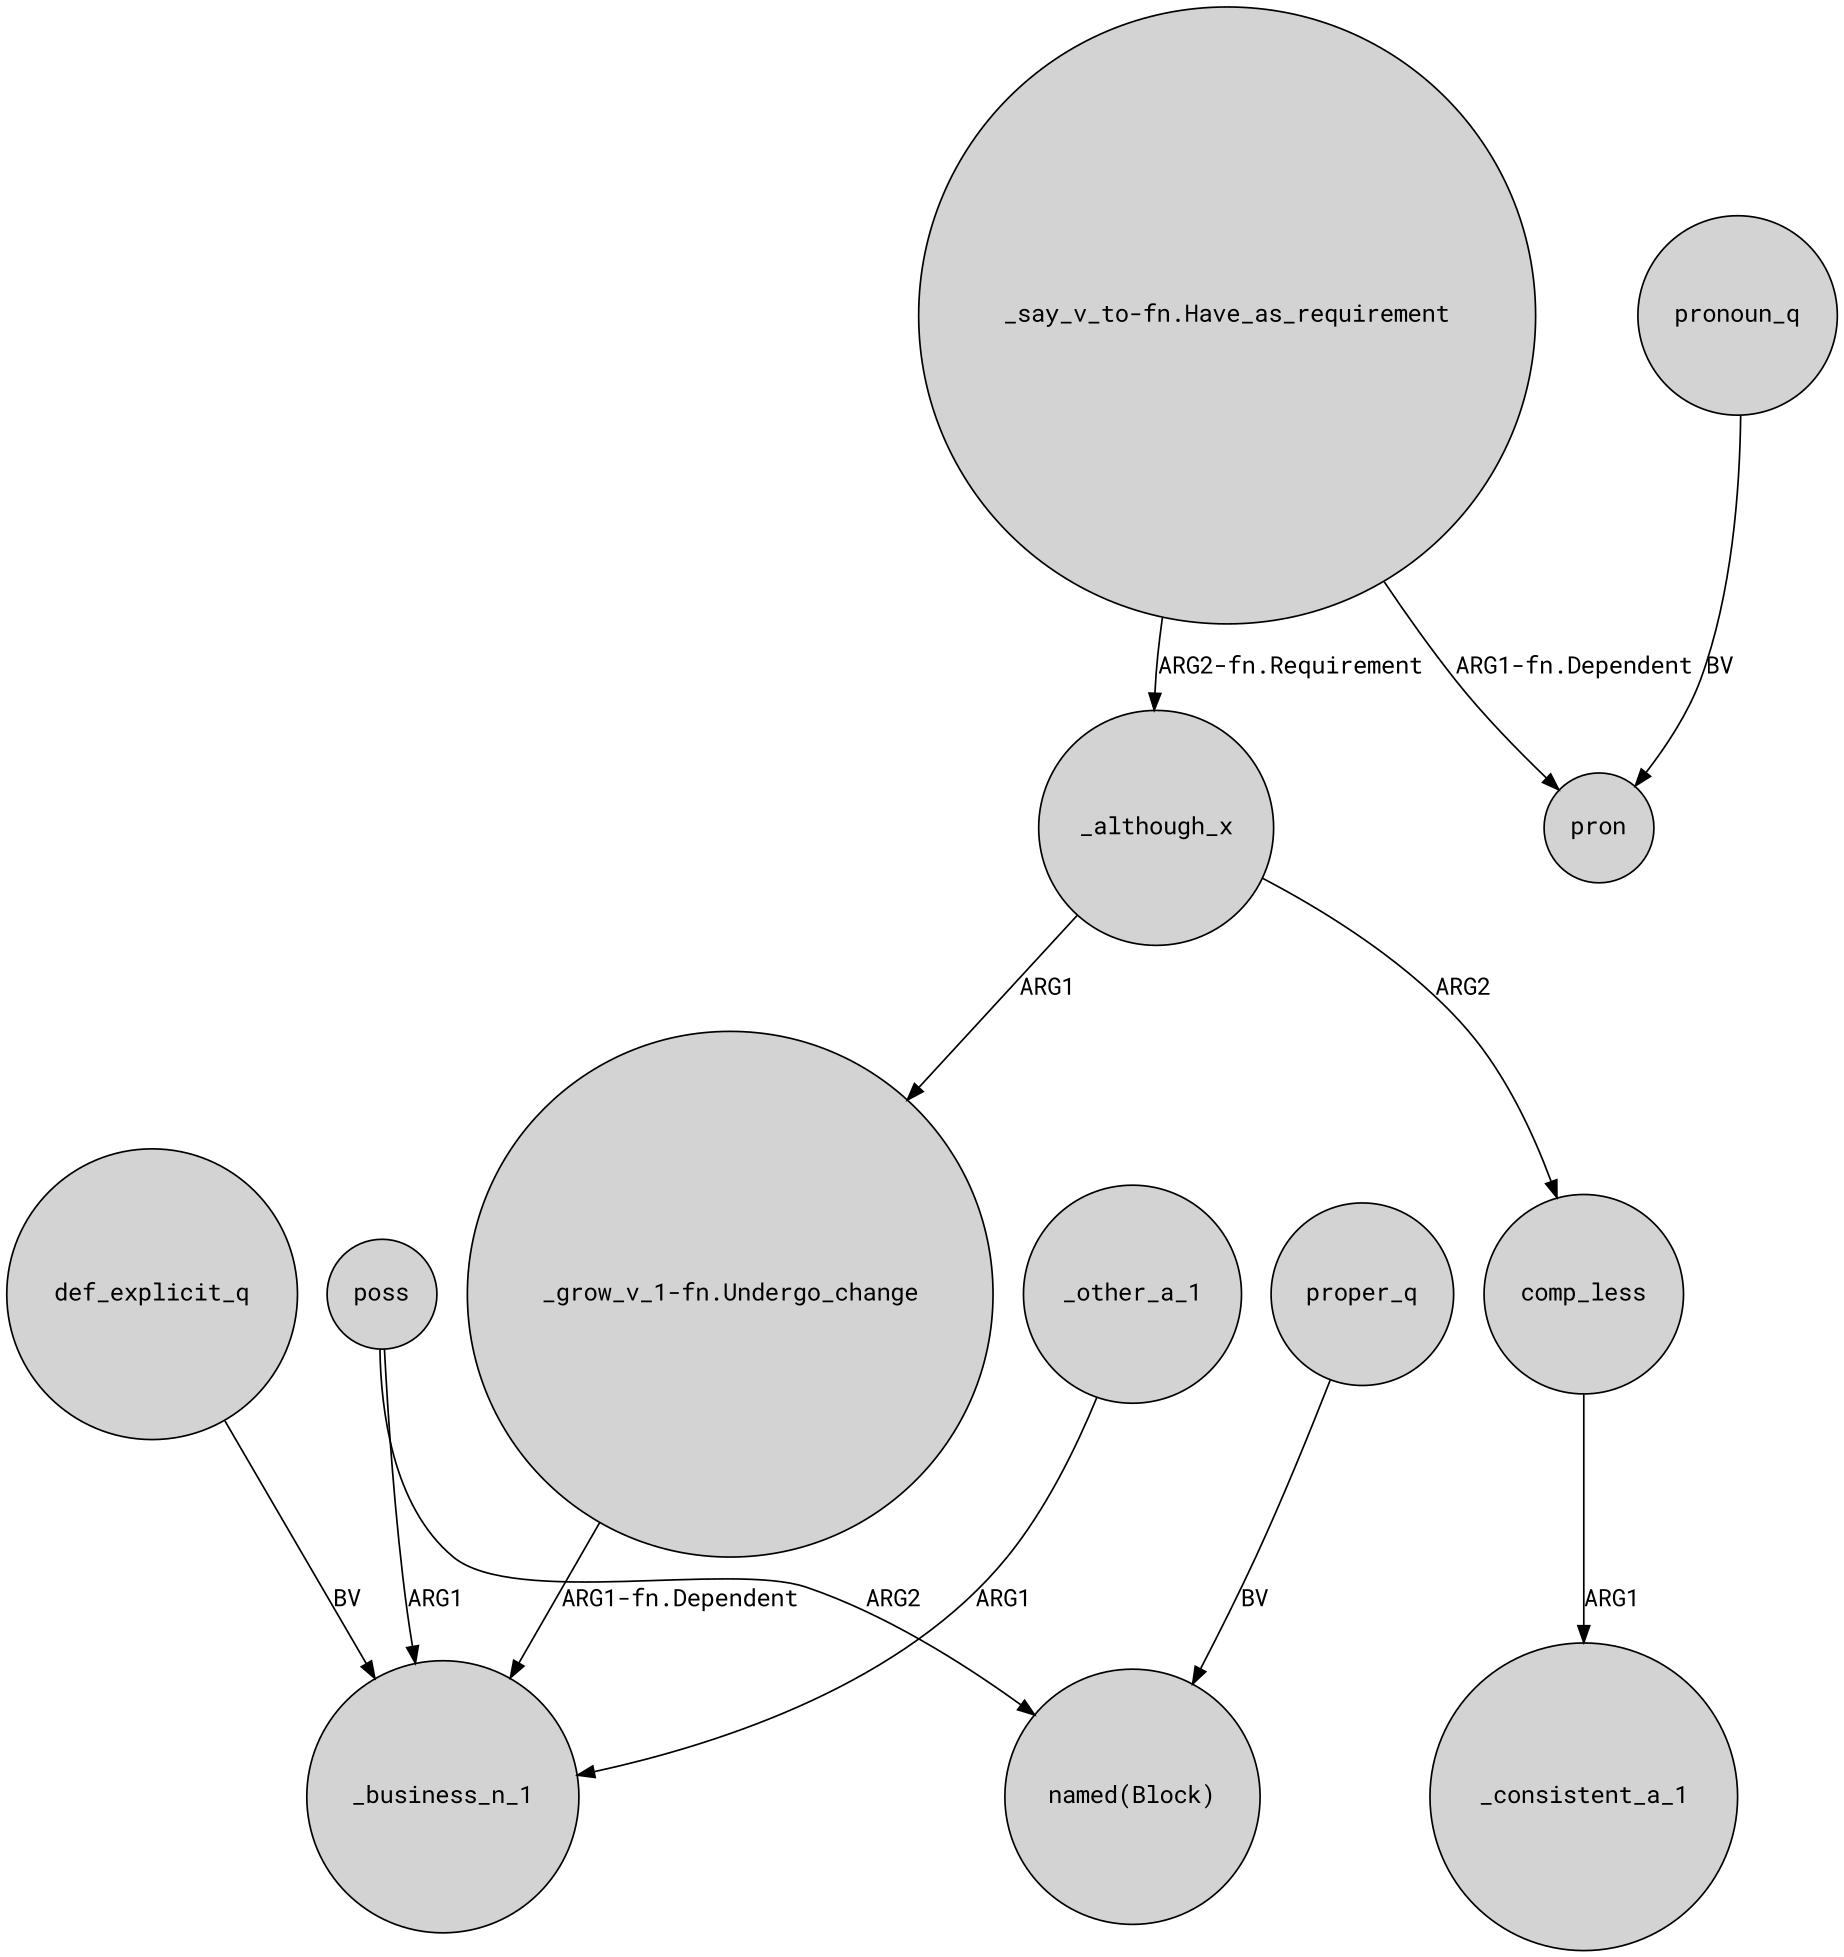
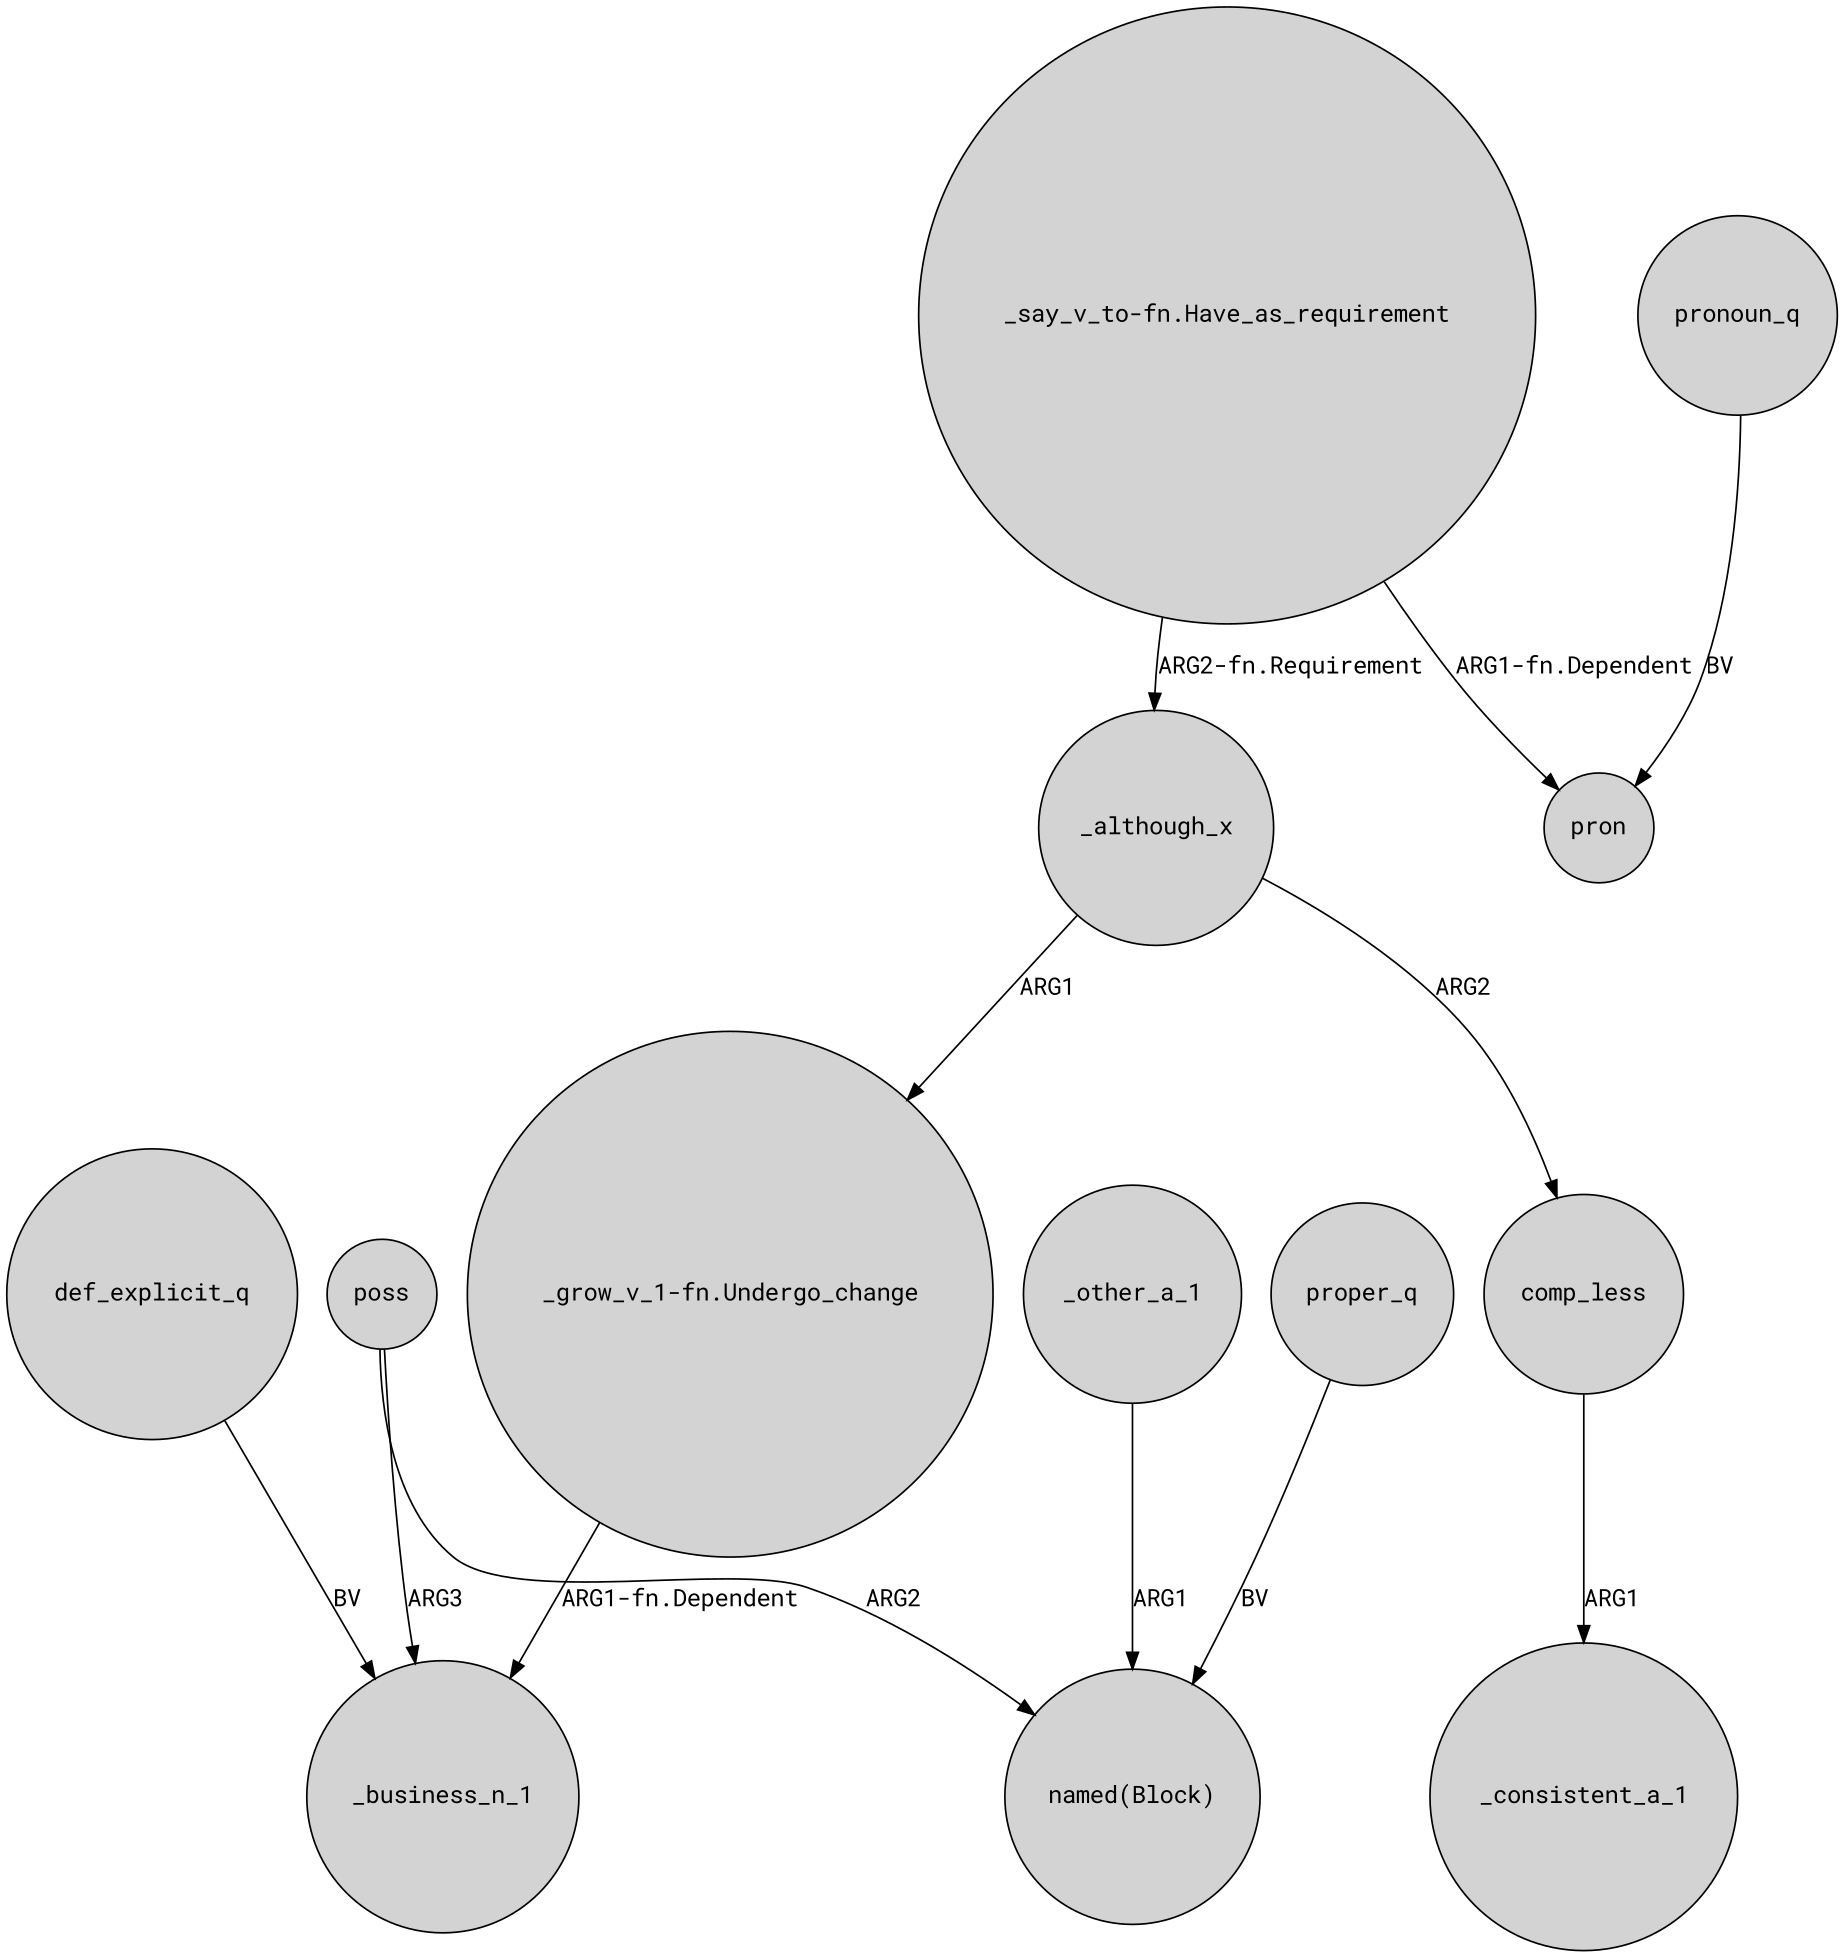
  digraph {
    fontname="Roboto Mono"
    node [fontname="Roboto Mono" shape=circle style=filled]
    edge [fontname="Roboto Mono"]
    def_explicit_q
    _business_n_1
    _other_a_1
    poss
    "named(Block)"
    "_say_v_to-fn.Have_as_requirement"
    pron
    _although_x
    "_grow_v_1-fn.Undergo_change"
    comp_less
    pronoun_q
    _consistent_a_1
    proper_q
    def_explicit_q -> _business_n_1 [label=BV]
-   _other_a_1 -> _business_n_1 [label=ARG1]
-   poss -> _business_n_1 [label=ARG1]
+   _other_a_1 -> "named(Block)" [label=ARG1]
+   poss -> _business_n_1 [label=ARG3]
    poss -> "named(Block)" [label=ARG2]
    "_say_v_to-fn.Have_as_requirement" -> pron [label="ARG1-fn.Dependent"]
    "_say_v_to-fn.Have_as_requirement" -> _although_x [label="ARG2-fn.Requirement"]
    _although_x -> "_grow_v_1-fn.Undergo_change" [label=ARG1]
    _although_x -> comp_less [label=ARG2]
    "_grow_v_1-fn.Undergo_change" -> _business_n_1 [label="ARG1-fn.Dependent"]
    comp_less -> _consistent_a_1 [label=ARG1]
    pronoun_q -> pron [label=BV]
    proper_q -> "named(Block)" [label=BV]
  }
